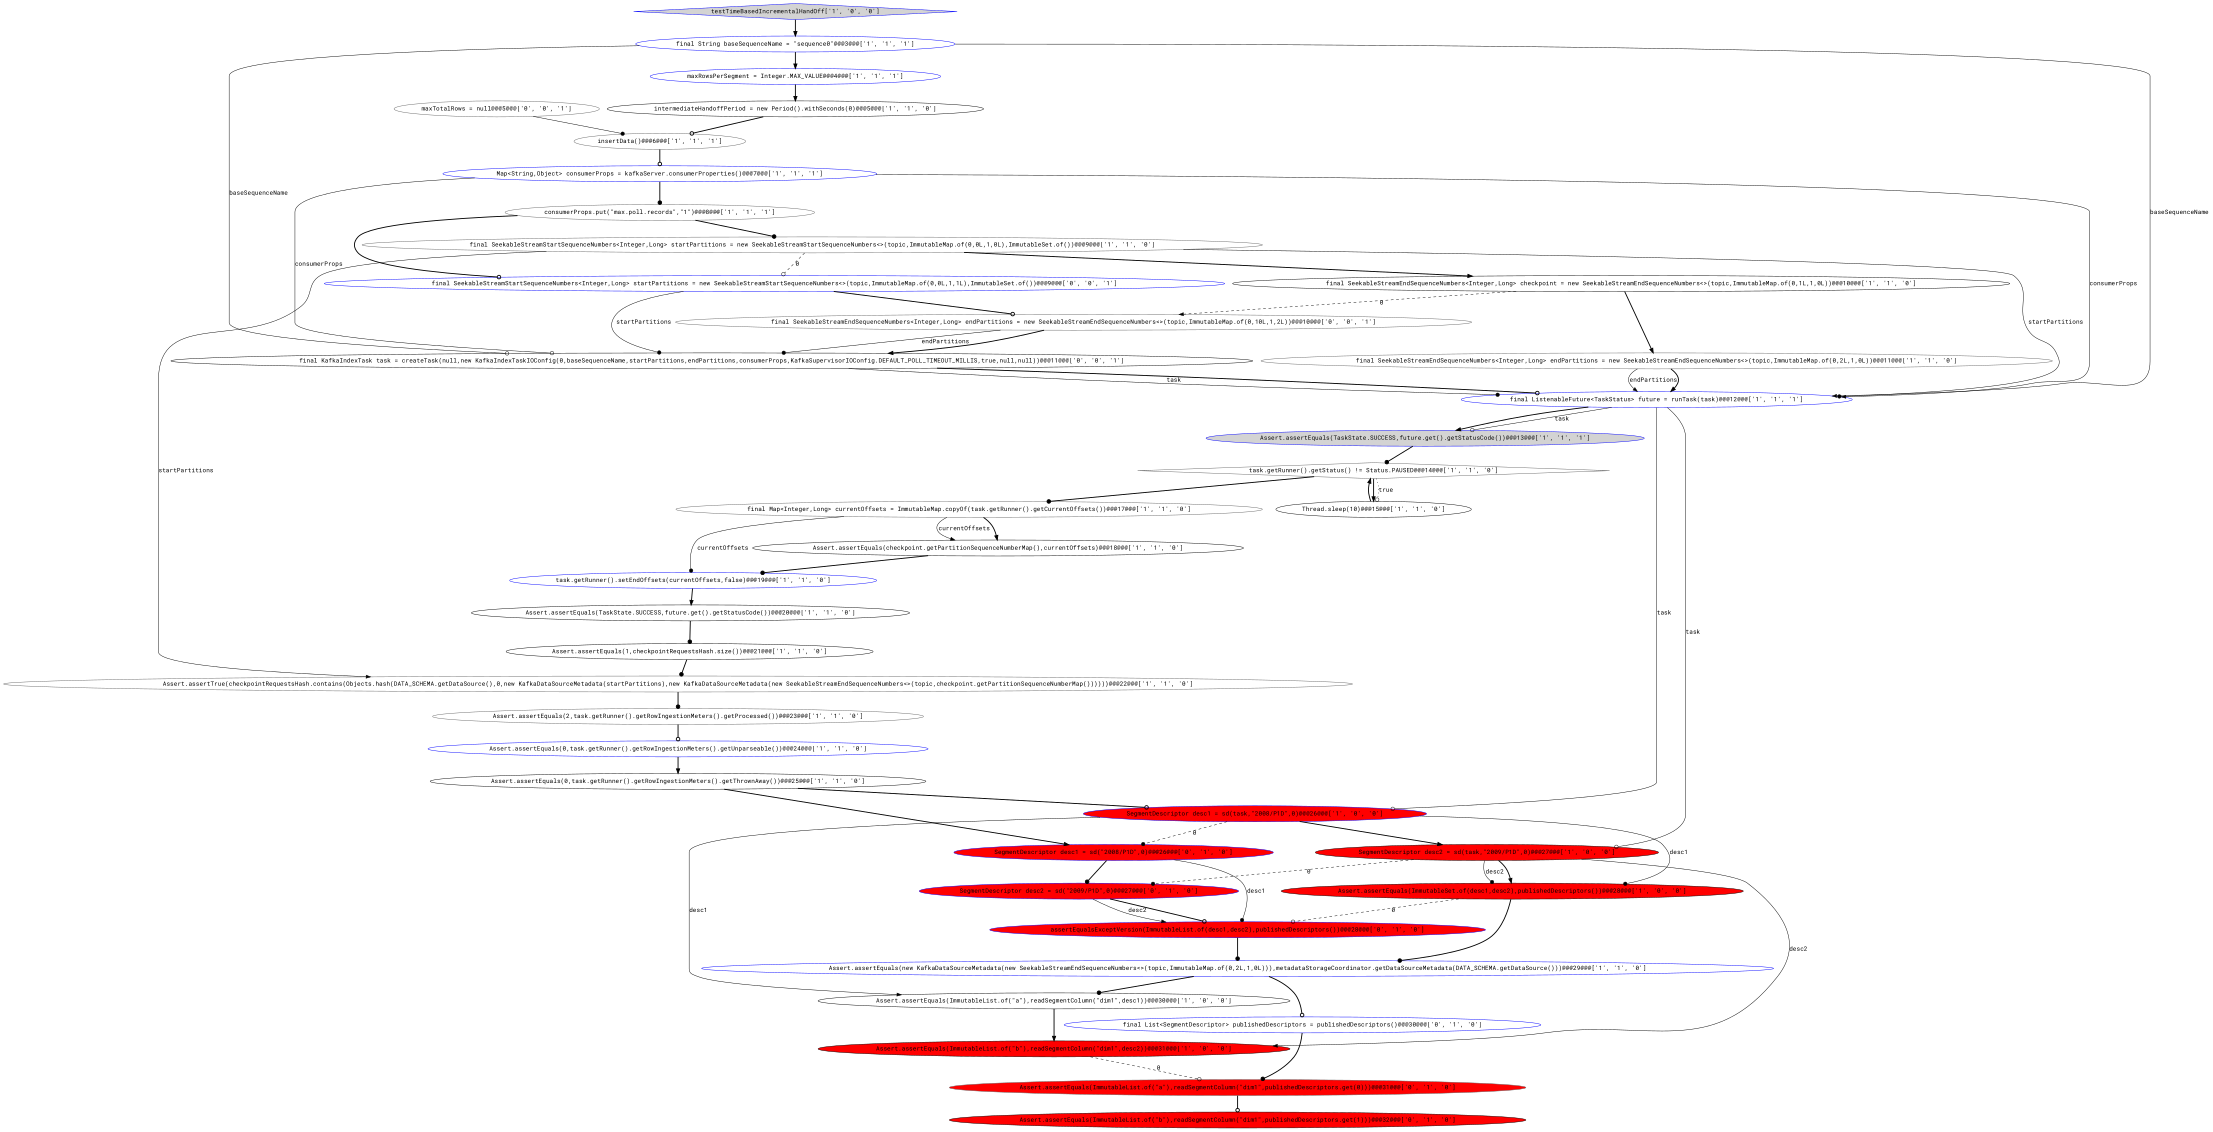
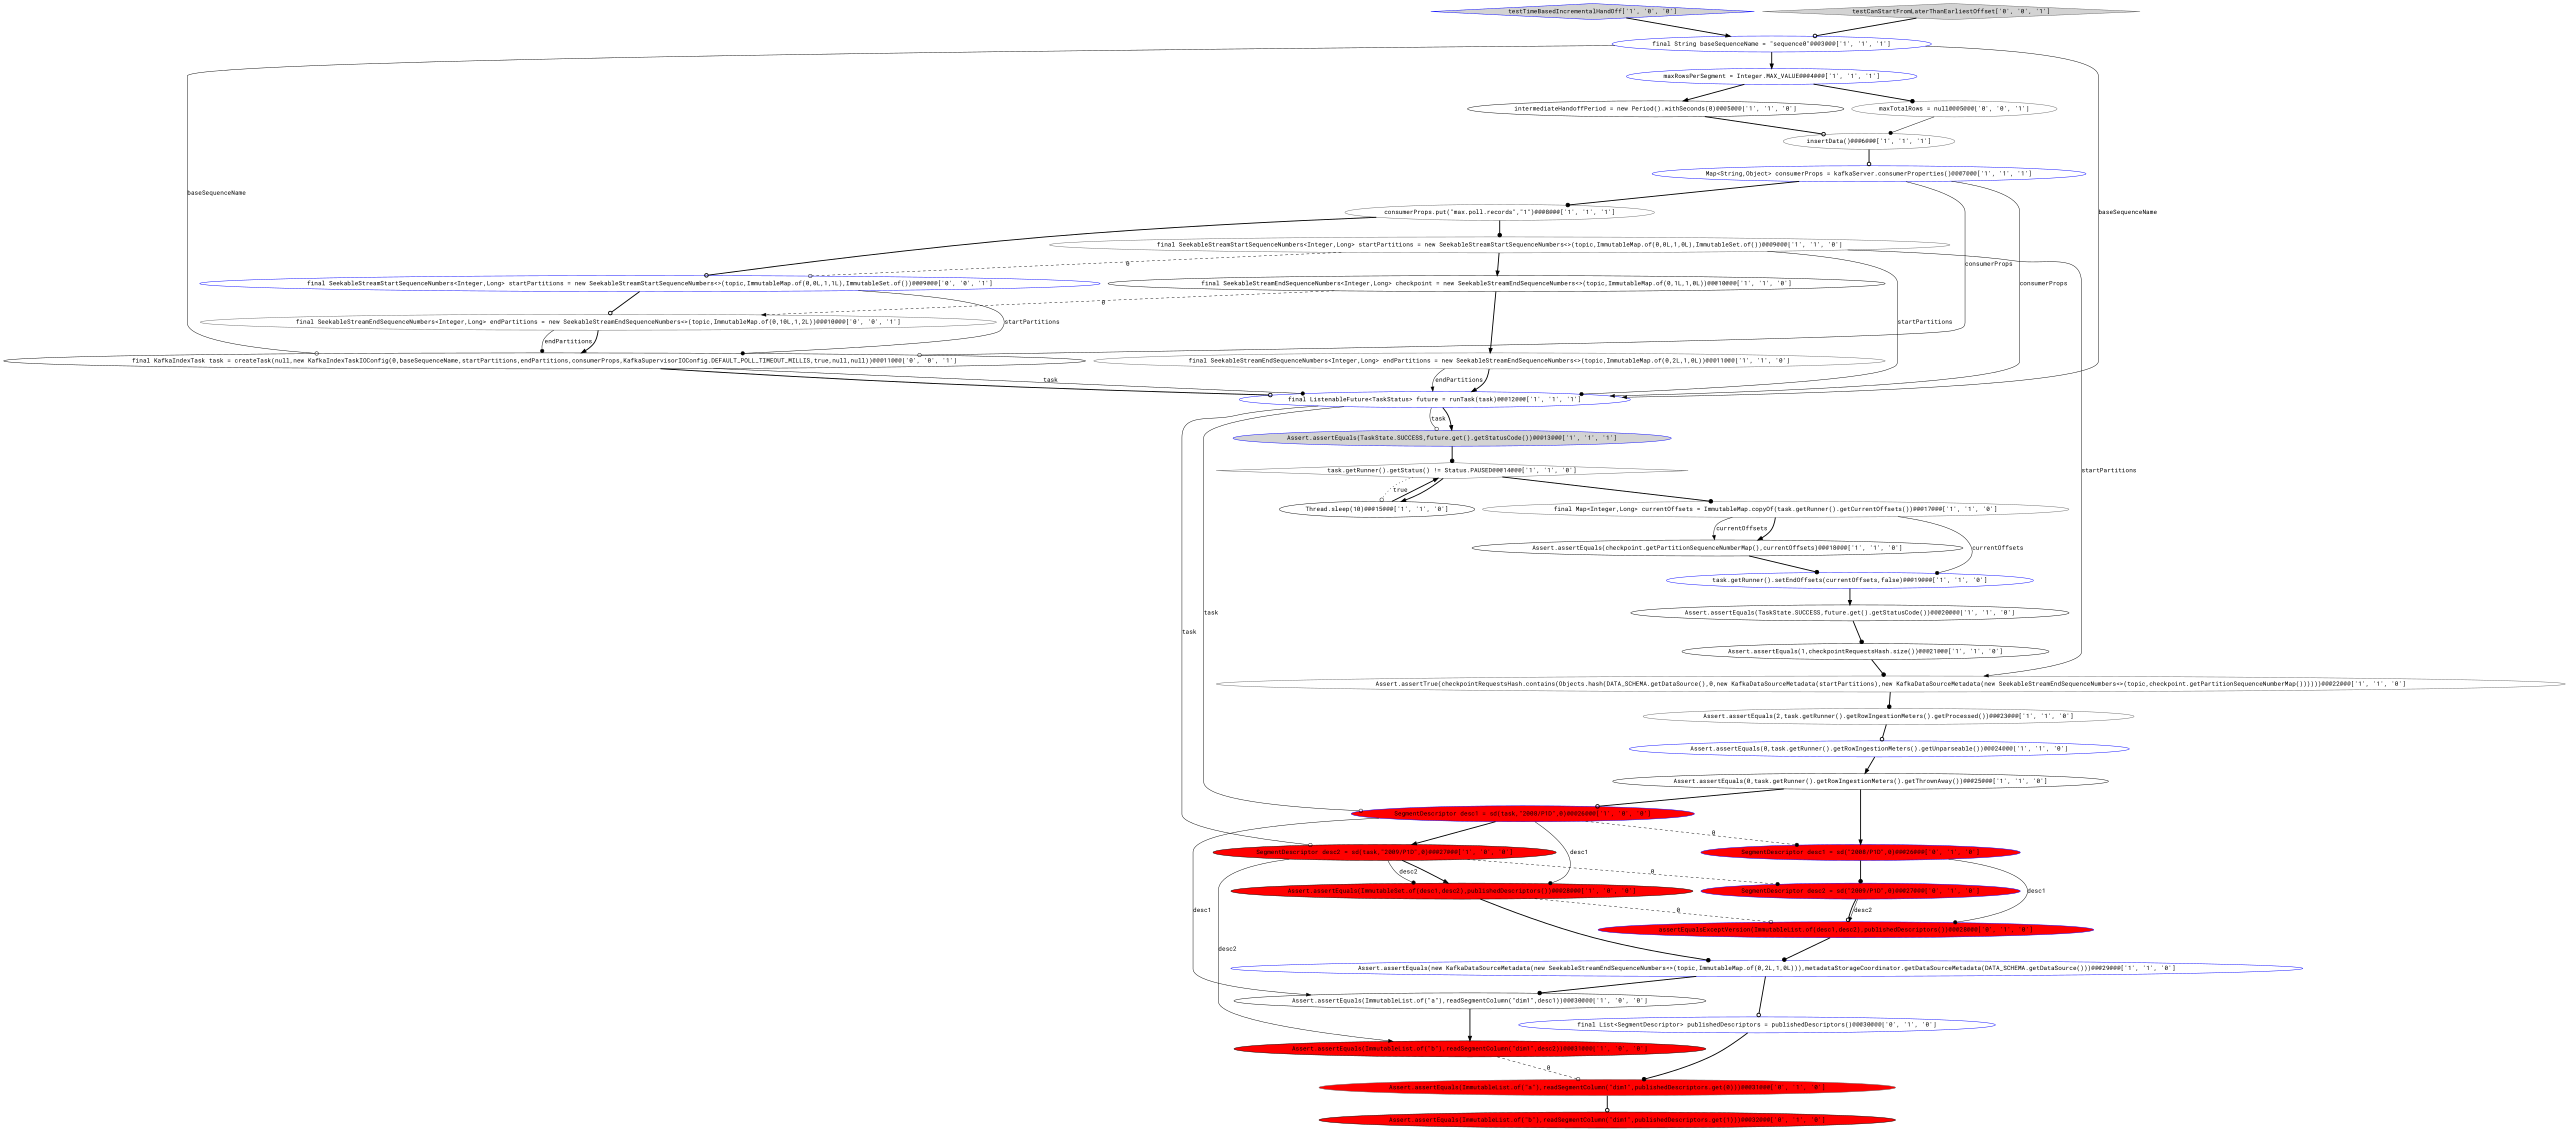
  digraph {
    fontname="Roboto Mono"
    node [color=blue fillcolor=white fontname="Roboto Mono" shape=ellipse style=filled]
    edge [arrowhead=normal fontname="Roboto Mono" style=bold]
    n1 [fillcolor=red label="SegmentDescriptor desc1 = sd(task,\"2008/P1D\",0)@@@26@@@['1', '0', '0']"]
    n2 [color=black fillcolor=red label="Assert.assertEquals(ImmutableSet.of(desc1,desc2),publishedDescriptors())@@@28@@@['1', '0', '0']"]
    n3 [fillcolor=red label="SegmentDescriptor desc1 = sd(\"2008/P1D\",0)@@@26@@@['0', '1', '0']"]
    n4 [color=black fillcolor=red label="SegmentDescriptor desc2 = sd(task,\"2009/P1D\",0)@@@27@@@['1', '0', '0']"]
    n5 [color=black label="Assert.assertEquals(ImmutableList.of(\"a\"),readSegmentColumn(\"dim1\",desc1))@@@30@@@['1', '0', '0']"]
    n6 [label="Assert.assertEquals(new KafkaDataSourceMetadata(new SeekableStreamEndSequenceNumbers<>(topic,ImmutableMap.of(0,2L,1,0L))),metadataStorageCoordinator.getDataSourceMetadata(DATA_SCHEMA.getDataSource()))@@@29@@@['1', '1', '0']"]
    n7 [fillcolor=red label="assertEqualsExceptVersion(ImmutableList.of(desc1,desc2),publishedDescriptors())@@@28@@@['0', '1', '0']"]
    n8 [fillcolor=red label="SegmentDescriptor desc2 = sd(\"2009/P1D\",0)@@@27@@@['0', '1', '0']"]
    n9 [color=black fillcolor=red label="Assert.assertEquals(ImmutableList.of(\"b\"),readSegmentColumn(\"dim1\",desc2))@@@31@@@['1', '0', '0']"]
    n10 [fillcolor=lightgray label="testTimeBasedIncrementalHandOff['1', '0', '0']" shape=diamond]
    n11 [label="final String baseSequenceName = \"sequence0\"@@@3@@@['1', '1', '1']"]
    n12 [color=black label="final KafkaIndexTask task = createTask(null,new KafkaIndexTaskIOConfig(0,baseSequenceName,startPartitions,endPartitions,consumerProps,KafkaSupervisorIOConfig.DEFAULT_POLL_TIMEOUT_MILLIS,true,null,null))@@@11@@@['0', '0', '1']"]
    n13 [label="final ListenableFuture<TaskStatus> future = runTask(task)@@@12@@@['1', '1', '1']"]
    n14 [label="maxRowsPerSegment = Integer.MAX_VALUE@@@4@@@['1', '1', '1']"]
    n15 [color=black label="Assert.assertEquals(1,checkpointRequestsHash.size())@@@21@@@['1', '1', '0']"]
    n16 [color=gray40 label="Assert.assertTrue(checkpointRequestsHash.contains(Objects.hash(DATA_SCHEMA.getDataSource(),0,new KafkaDataSourceMetadata(startPartitions),new KafkaDataSourceMetadata(new SeekableStreamEndSequenceNumbers<>(topic,checkpoint.getPartitionSequenceNumberMap())))))@@@22@@@['1', '1', '0']"]
    n17 [color=gray40 label="Assert.assertEquals(2,task.getRunner().getRowIngestionMeters().getProcessed())@@@23@@@['1', '1', '0']"]
+   n18 [color=gray40 fillcolor=lightgray label="testCanStartFromLaterThanEarliestOffset['0', '0', '1']" shape=diamond]
    n19 [label="Map<String,Object> consumerProps = kafkaServer.consumerProperties()@@@7@@@['1', '1', '1']"]
    n20 [color=gray40 label="consumerProps.put(\"max.poll.records\",\"1\")@@@8@@@['1', '1', '1']"]
    n21 [fillcolor=lightgray label="Assert.assertEquals(TaskState.SUCCESS,future.get().getStatusCode())@@@13@@@['1', '1', '1']"]
    n22 [label="final SeekableStreamStartSequenceNumbers<Integer,Long> startPartitions = new SeekableStreamStartSequenceNumbers<>(topic,ImmutableMap.of(0,0L,1,1L),ImmutableSet.of())@@@9@@@['0', '0', '1']"]
    n23 [color=gray40 label="final SeekableStreamStartSequenceNumbers<Integer,Long> startPartitions = new SeekableStreamStartSequenceNumbers<>(topic,ImmutableMap.of(0,0L,1,0L),ImmutableSet.of())@@@9@@@['1', '1', '0']"]
    n24 [label="final List<SegmentDescriptor> publishedDescriptors = publishedDescriptors()@@@30@@@['0', '1', '0']"]
    n25 [color=gray40 fillcolor=red label="Assert.assertEquals(ImmutableList.of(\"a\"),readSegmentColumn(\"dim1\",publishedDescriptors.get(0)))@@@31@@@['0', '1', '0']"]
    n26 [color=black label="Assert.assertEquals(checkpoint.getPartitionSequenceNumberMap(),currentOffsets)@@@18@@@['1', '1', '0']"]
    n27 [label="task.getRunner().setEndOffsets(currentOffsets,false)@@@19@@@['1', '1', '0']"]
    n28 [color=black label="Assert.assertEquals(TaskState.SUCCESS,future.get().getStatusCode())@@@20@@@['1', '1', '0']"]
    n29 [label="Assert.assertEquals(0,task.getRunner().getRowIngestionMeters().getUnparseable())@@@24@@@['1', '1', '0']"]
    n30 [color=black label="Assert.assertEquals(0,task.getRunner().getRowIngestionMeters().getThrownAway())@@@25@@@['1', '1', '0']"]
    n31 [color=gray40 label="maxTotalRows = null@@@5@@@['0', '0', '1']"]
    n32 [color=black label="intermediateHandoffPeriod = new Period().withSeconds(0)@@@5@@@['1', '1', '0']"]
    n33 [color=black label="Thread.sleep(10)@@@15@@@['1', '1', '0']"]
    n34 [color=gray40 label="task.getRunner().getStatus() != Status.PAUSED@@@14@@@['1', '1', '0']" shape=diamond]
    n35 [color=gray40 label="final Map<Integer,Long> currentOffsets = ImmutableMap.copyOf(task.getRunner().getCurrentOffsets())@@@17@@@['1', '1', '0']"]
    n36 [color=gray40 label="final SeekableStreamEndSequenceNumbers<Integer,Long> endPartitions = new SeekableStreamEndSequenceNumbers<>(topic,ImmutableMap.of(0,10L,1,2L))@@@10@@@['0', '0', '1']"]
    n37 [color=black label="final SeekableStreamEndSequenceNumbers<Integer,Long> checkpoint = new SeekableStreamEndSequenceNumbers<>(topic,ImmutableMap.of(0,1L,1,0L))@@@10@@@['1', '1', '0']"]
    n38 [color=gray40 label="final SeekableStreamEndSequenceNumbers<Integer,Long> endPartitions = new SeekableStreamEndSequenceNumbers<>(topic,ImmutableMap.of(0,2L,1,0L))@@@11@@@['1', '1', '0']"]
    n39 [color=black fillcolor=red label="Assert.assertEquals(ImmutableList.of(\"b\"),readSegmentColumn(\"dim1\",publishedDescriptors.get(1)))@@@32@@@['0', '1', '0']"]
    n40 [color=gray40 label="insertData()@@@6@@@['1', '1', '1']"]
    n1 -> n2 [arrowhead=dot label=desc1 style=solid]
    n1 -> n3 [arrowhead=dot label=0 style=dashed]
    n1 -> n4
    n1 -> n5 [label=desc1 style=solid]
    n2 -> n6 [arrowhead=dot]
    n2 -> n7 [arrowhead=odot label=0 style=dashed]
    n3 -> n7 [arrowhead=dot label=desc1 style=solid]
    n3 -> n8 [arrowhead=dot]
    n4 -> n2
    n4 -> n2 [arrowhead=dot label=desc2 style=solid]
    n4 -> n8 [arrowhead=dot label=0 style=dashed]
    n4 -> n9 [label=desc2 style=solid]
    n5 -> n9
    n6 -> n5 [arrowhead=dot]
    n6 -> n24 [arrowhead=odot]
    n7 -> n6 [arrowhead=dot]
    n8 -> n7 [arrowhead=odot]
    n8 -> n7 [label=desc2 style=solid]
    n9 -> n25 [arrowhead=odot label=0 style=dashed]
    n10 -> n11
    n11 -> n12 [arrowhead=odot label=baseSequenceName style=solid]
    n11 -> n13 [label=baseSequenceName style=solid]
    n11 -> n14
    n12 -> n13 [arrowhead=dot label=task style=solid]
    n12 -> n13 [arrowhead=odot]
    n13 -> n1 [arrowhead=odot label=task style=solid]
    n13 -> n4 [arrowhead=odot label=task style=solid]
    n13 -> n21
    n13 -> n21 [arrowhead=odot label=task style=solid]
+   n14 -> n31 [arrowhead=dot]
    n14 -> n32
    n15 -> n16 [arrowhead=dot]
    n16 -> n17 [arrowhead=dot]
    n17 -> n29 [arrowhead=odot]
+   n18 -> n11 [arrowhead=odot]
    n19 -> n12 [arrowhead=odot label=consumerProps style=solid]
    n19 -> n13 [label=consumerProps style=solid]
    n19 -> n20 [arrowhead=dot]
    n20 -> n22 [arrowhead=odot]
    n20 -> n23 [arrowhead=dot]
    n21 -> n34 [arrowhead=dot]
    n22 -> n12 [arrowhead=dot label=startPartitions style=solid]
    n22 -> n36 [arrowhead=odot]
    n23 -> n13 [arrowhead=dot label=startPartitions style=solid]
    n23 -> n16 [label=startPartitions style=solid]
    n23 -> n22 [arrowhead=odot label=0 style=dashed]
    n23 -> n37
    n24 -> n25 [arrowhead=dot]
    n25 -> n39 [arrowhead=odot]
    n26 -> n27 [arrowhead=dot]
    n27 -> n28
    n28 -> n15 [arrowhead=dot]
    n29 -> n30
    n30 -> n1 [arrowhead=odot]
    n30 -> n3
    n31 -> n40 [arrowhead=dot style=solid]
    n32 -> n40 [arrowhead=odot]
    n33 -> n34
    n34 -> n33
    n34 -> n33 [arrowhead=odot label=true style=dotted]
    n34 -> n35 [arrowhead=dot]
    n35 -> n26
    n35 -> n26 [label=currentOffsets style=solid]
    n35 -> n27 [arrowhead=dot label=currentOffsets style=solid]
    n36 -> n12 [arrowhead=dot label=endPartitions style=solid]
    n36 -> n12
    n37 -> n36 [label=0 style=dashed]
    n37 -> n38
    n38 -> n13 [label=endPartitions style=solid]
    n38 -> n13
    n40 -> n19 [arrowhead=odot]
  }
